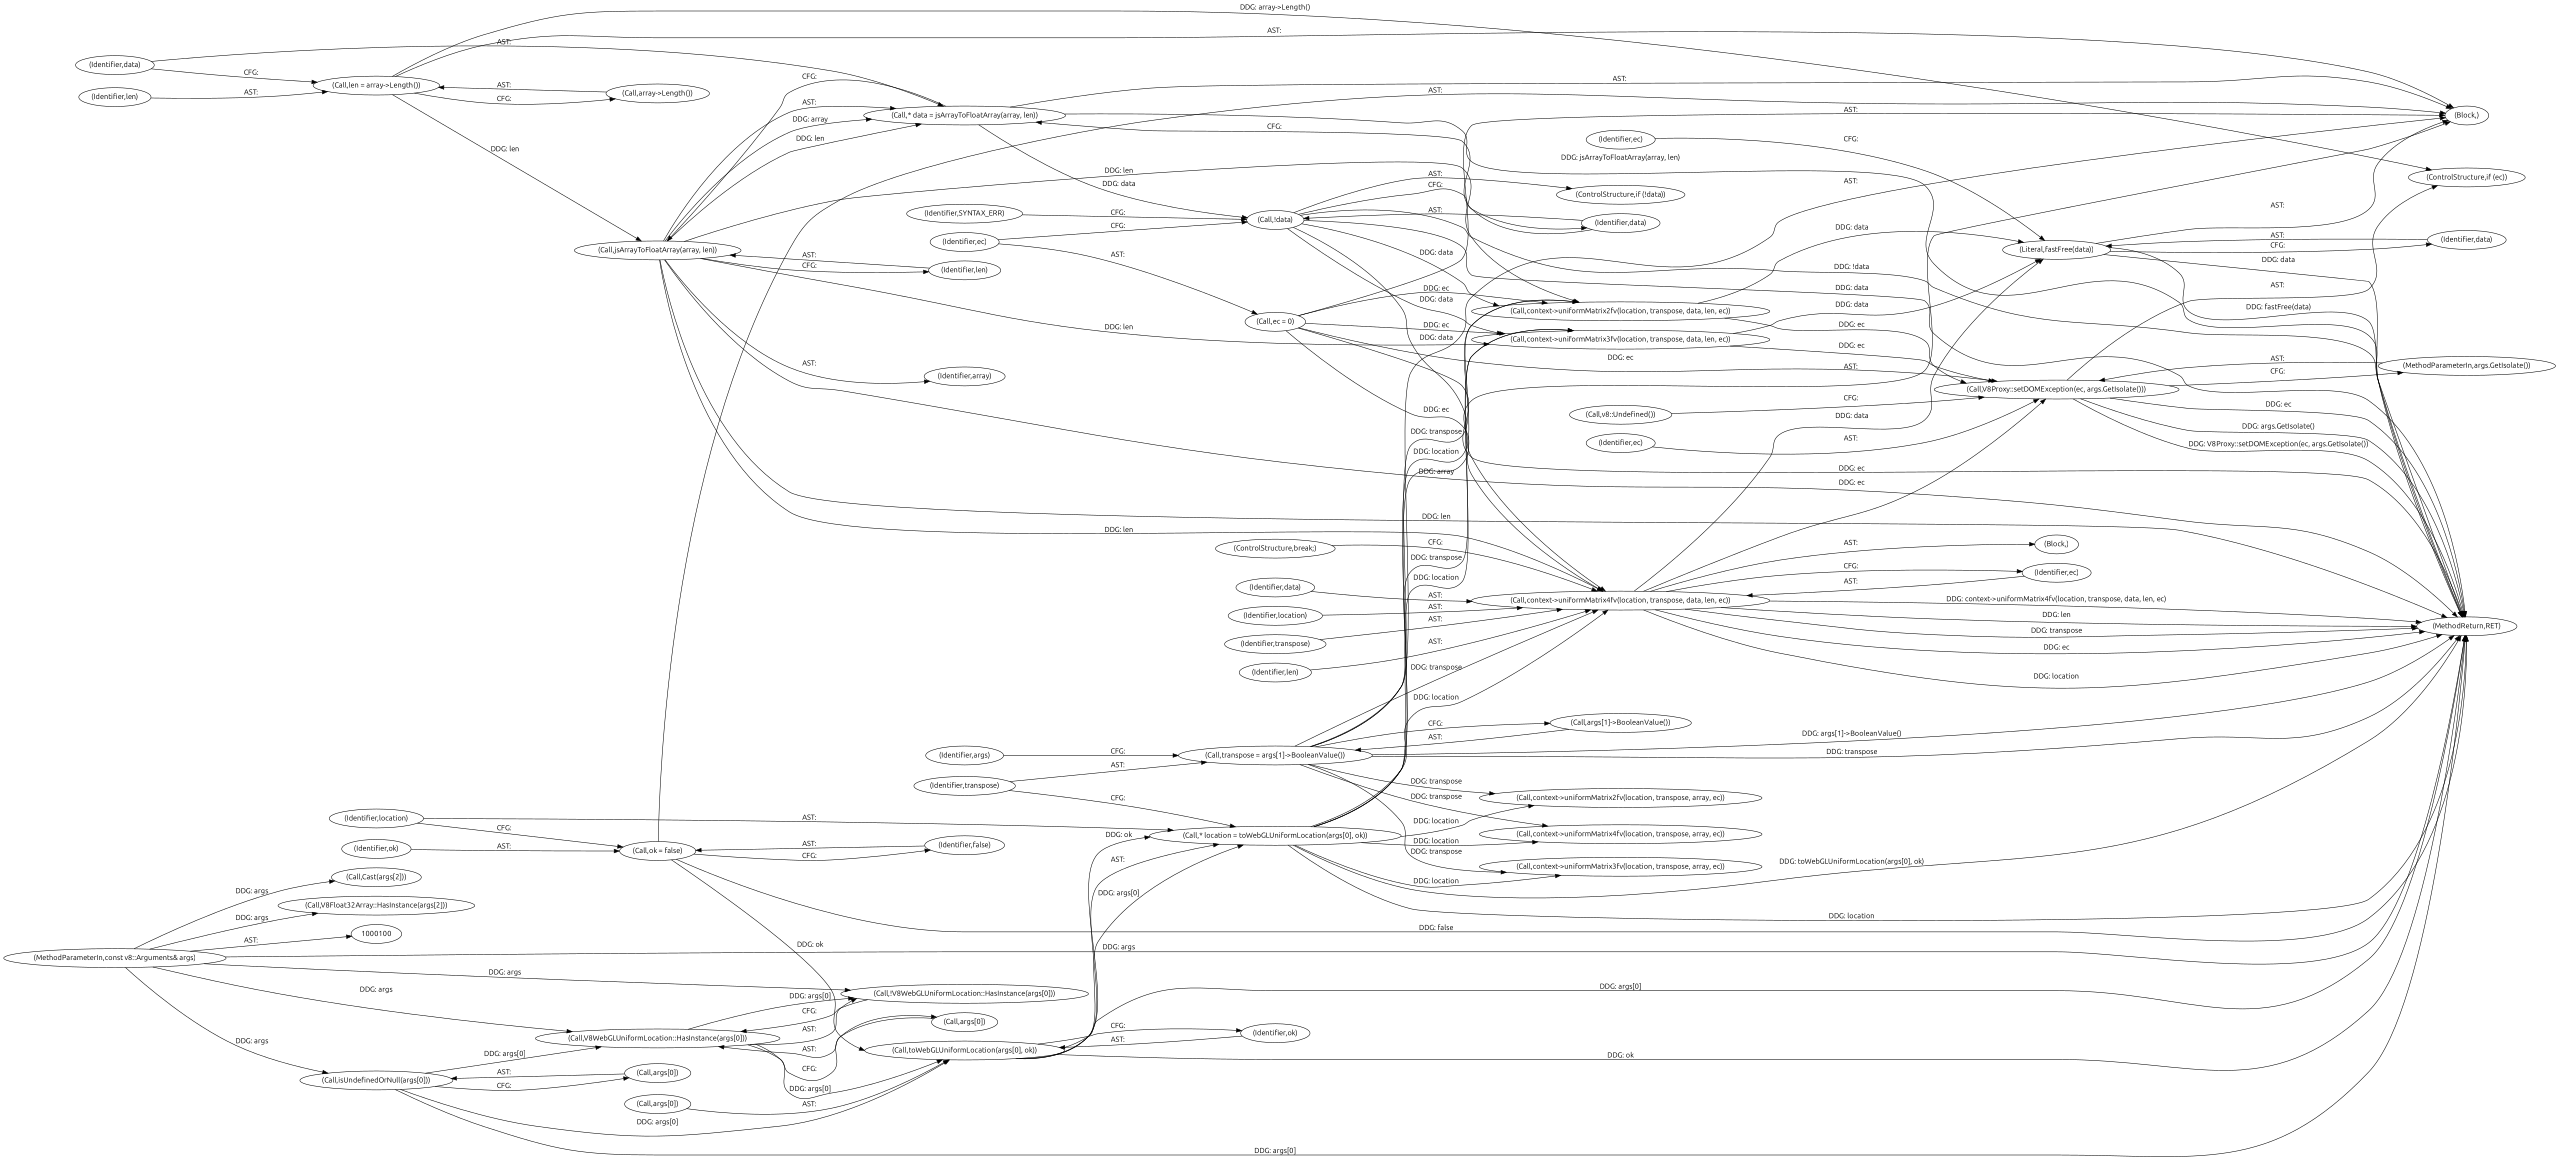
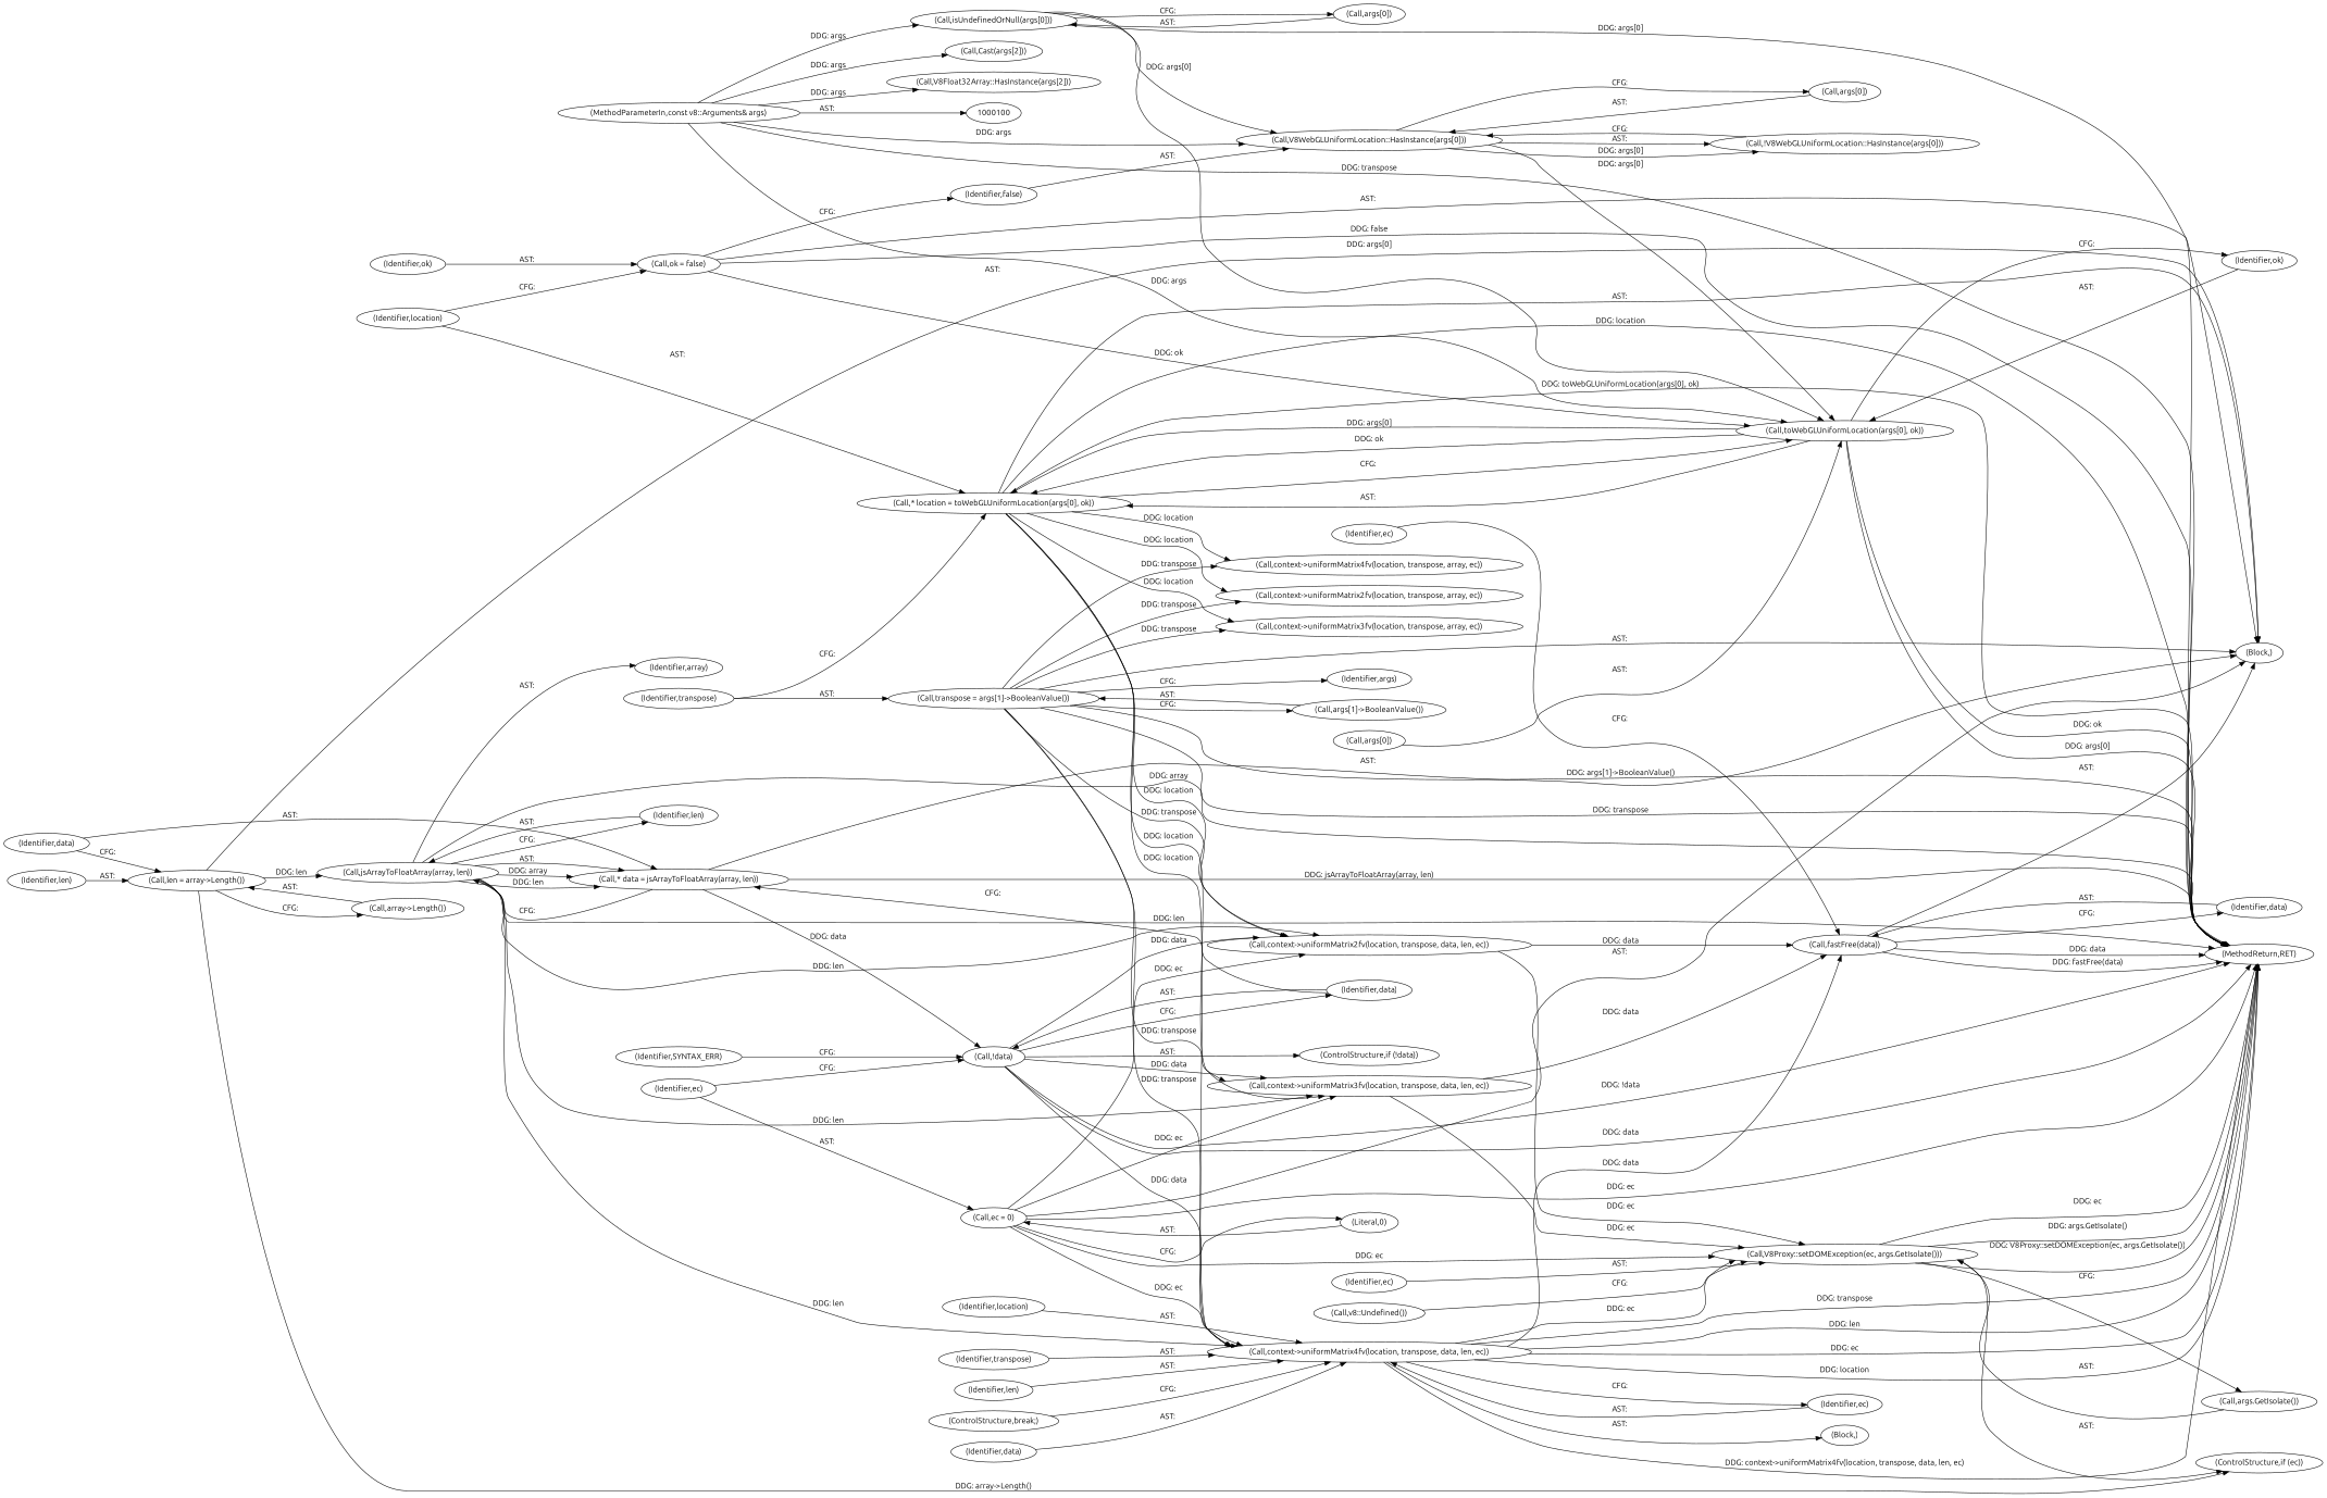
  digraph {
    fontname=Ubuntu
    rankdir=LR
    node [fontname=Ubuntu]
    edge [fontname=Ubuntu]
    n1 [label="(Call,context->uniformMatrix4fv(location, transpose, data, len, ec))"]
-   n2 [label="(Literal,fastFree(data))"]
+   n2 [label="(Call,fastFree(data))"]
    n3 [label="(Call,V8Proxy::setDOMException(ec, args.GetIsolate()))"]
    n4 [label="(Block,)"]
    n5 [label="(Identifier,ec)"]
    n6 [label="(MethodReturn,RET)"]
    n7 [label="(Block,)"]
    n8 [label="(Identifier,data)"]
-   n9 [label="(MethodParameterIn,args.GetIsolate())"]
+   n9 [label="(Call,args.GetIsolate())"]
    n10 [label="(ControlStructure,if (ec))"]
    n11 [label="(Call,* location = toWebGLUniformLocation(args[0], ok))"]
    n12 [label="(Call,toWebGLUniformLocation(args[0], ok))"]
    n13 [label="(Call,context->uniformMatrix4fv(location, transpose, array, ec))"]
    n14 [label="(Call,context->uniformMatrix3fv(location, transpose, array, ec))"]
    n15 [label="(Call,context->uniformMatrix3fv(location, transpose, data, len, ec))"]
    n16 [label="(Call,context->uniformMatrix2fv(location, transpose, array, ec))"]
    n17 [label="(Call,context->uniformMatrix2fv(location, transpose, data, len, ec))"]
    n18 [label="(Identifier,ok)"]
    n19 [label="(Call,V8WebGLUniformLocation::HasInstance(args[0]))"]
    n20 [label="(Call,!V8WebGLUniformLocation::HasInstance(args[0]))"]
    n21 [label="(Call,args[0])"]
    n22 [label="(Call,isUndefinedOrNull(args[0]))"]
    n23 [label="(Call,args[0])"]
    n24 [label="(MethodParameterIn,const v8::Arguments& args)"]
    n25 [label="(Call,Cast(args[2]))"]
    n26 [label="(Call,V8Float32Array::HasInstance(args[2]))"]
    1000100
    n28 [label="(Call,ok = false)"]
    n29 [label="(Identifier,false)"]
    n30 [label="(Call,transpose = args[1]->BooleanValue())"]
    n31 [label="(Call,args[1]->BooleanValue())"]
    n32 [label="(Call,!data)"]
    n33 [label="(Identifier,data)"]
    n34 [label="(ControlStructure,if (!data))"]
    n35 [label="(Call,* data = jsArrayToFloatArray(array, len))"]
    n36 [label="(Call,jsArrayToFloatArray(array, len))"]
    n37 [label="(Identifier,len)"]
    n38 [label="(Identifier,array)"]
    n39 [label="(Call,len = array->Length())"]
    n40 [label="(Call,array->Length())"]
    n41 [label="(Call,ec = 0)"]
+   n42 [label="(Literal,0)"]
    n43 [label="(Identifier,len)"]
    n44 [label="(Identifier,location)"]
    n45 [label="(Identifier,ec)"]
    n46 [label="(Identifier,ok)"]
    n47 [label="(Identifier,len)"]
    n48 [label="(Call,v8::Undefined())"]
    n49 [label="(ControlStructure,break;)"]
    n50 [label="(Identifier,data)"]
    n51 [label="(Call,args[0])"]
    n52 [label="(Identifier,ec)"]
    n53 [label="(Identifier,location)"]
    n54 [label="(Identifier,transpose)"]
    n55 [label="(Identifier,transpose)"]
    n56 [label="(Identifier,data)"]
    n57 [label="(Identifier,ec)"]
    n58 [label="(Identifier,SYNTAX_ERR)"]
    n59 [label="(Identifier,args)"]
    n1 -> n2 [label="DDG: data"]
    n1 -> n3 [label="DDG: ec"]
    n1 -> n4 [label="AST: "]
    n1 -> n5 [label="CFG: "]
    n1 -> n6 [label="DDG: len"]
    n1 -> n6 [label="DDG: transpose"]
    n1 -> n6 [label="DDG: ec"]
    n1 -> n6 [label="DDG: location"]
    n1 -> n6 [label="DDG: context->uniformMatrix4fv(location, transpose, data, len, ec)"]
    n2 -> n6 [label="DDG: data"]
    n2 -> n6 [label="DDG: fastFree(data)"]
    n2 -> n7 [label="AST: "]
    n2 -> n8 [label="CFG: "]
    n3 -> n6 [label="DDG: V8Proxy::setDOMException(ec, args.GetIsolate())"]
    n3 -> n6 [label="DDG: ec"]
    n3 -> n6 [label="DDG: args.GetIsolate()"]
    n3 -> n9 [label="CFG: "]
    n3 -> n10 [label="AST: "]
    n5 -> n1 [label="AST: "]
    n8 -> n2 [label="AST: "]
    n9 -> n3 [label="AST: "]
    n11 -> n1 [label="DDG: location"]
    n11 -> n6 [label="DDG: location"]
    n11 -> n6 [label="DDG: toWebGLUniformLocation(args[0], ok)"]
    n11 -> n7 [label="AST: "]
+   n11 -> n12 [label="CFG: "]
    n11 -> n13 [label="DDG: location"]
    n11 -> n14 [label="DDG: location"]
    n11 -> n15 [label="DDG: location"]
    n11 -> n16 [label="DDG: location"]
    n11 -> n17 [label="DDG: location"]
    n12 -> n6 [label="DDG: args[0]"]
    n12 -> n6 [label="DDG: ok"]
    n12 -> n11 [label="AST: "]
    n12 -> n11 [label="DDG: args[0]"]
    n12 -> n11 [label="DDG: ok"]
    n12 -> n18 [label="CFG: "]
    n15 -> n2 [label="DDG: data"]
    n15 -> n3 [label="DDG: ec"]
    n17 -> n2 [label="DDG: data"]
    n17 -> n3 [label="DDG: ec"]
    n18 -> n12 [label="AST: "]
    n19 -> n12 [label="DDG: args[0]"]
    n19 -> n20 [label="AST: "]
    n19 -> n20 [label="DDG: args[0]"]
    n19 -> n21 [label="CFG: "]
    n20 -> n19 [label="CFG: "]
    n21 -> n19 [label="AST: "]
    n22 -> n6 [label="DDG: args[0]"]
    n22 -> n12 [label="DDG: args[0]"]
    n22 -> n19 [label="DDG: args[0]"]
    n22 -> n23 [label="CFG: "]
    n23 -> n22 [label="AST: "]
-   n24 -> n6 [label="DDG: args"]
-   n24 -> n20 [label="DDG: args"]
+   n24 -> n6 [label="DDG: transpose"]
+   n24 -> n12 [label="DDG: args"]
    n24 -> n19 [label="DDG: args"]
    n24 -> n22 [label="DDG: args"]
    n24 -> n25 [label="DDG: args"]
    n24 -> n26 [label="DDG: args"]
    n24 -> 1000100 [label="AST: "]
    n28 -> n6 [label="DDG: false"]
    n28 -> n7 [label="AST: "]
    n28 -> n12 [label="DDG: ok"]
    n28 -> n29 [label="CFG: "]
-   n29 -> n28 [label="AST: "]
+   n29 -> n19 [label="AST: "]
    n30 -> n1 [label="DDG: transpose"]
    n30 -> n6 [label="DDG: args[1]->BooleanValue()"]
    n30 -> n6 [label="DDG: transpose"]
    n30 -> n7 [label="AST: "]
    n30 -> n13 [label="DDG: transpose"]
    n30 -> n14 [label="DDG: transpose"]
    n30 -> n15 [label="DDG: transpose"]
    n30 -> n16 [label="DDG: transpose"]
    n30 -> n17 [label="DDG: transpose"]
    n30 -> n31 [label="CFG: "]
    n31 -> n30 [label="AST: "]
    n32 -> n1 [label="DDG: data"]
    n32 -> n6 [label="DDG: !data"]
    n32 -> n6 [label="DDG: data"]
    n32 -> n15 [label="DDG: data"]
    n32 -> n17 [label="DDG: data"]
    n32 -> n33 [label="CFG: "]
    n32 -> n34 [label="AST: "]
    n33 -> n32 [label="AST: "]
    n33 -> n35 [label="CFG: "]
    n35 -> n6 [label="DDG: jsArrayToFloatArray(array, len)"]
    n35 -> n7 [label="AST: "]
    n35 -> n32 [label="DDG: data"]
    n35 -> n36 [label="CFG: "]
    n36 -> n1 [label="DDG: len"]
    n36 -> n6 [label="DDG: len"]
    n36 -> n6 [label="DDG: array"]
    n36 -> n15 [label="DDG: len"]
    n36 -> n17 [label="DDG: len"]
    n36 -> n35 [label="AST: "]
    n36 -> n35 [label="DDG: array"]
    n36 -> n35 [label="DDG: len"]
    n36 -> n37 [label="CFG: "]
    n36 -> n38 [label="AST: "]
    n37 -> n36 [label="AST: "]
    n39 -> n7 [label="AST: "]
    n39 -> n10 [label="DDG: array->Length()"]
    n39 -> n36 [label="DDG: len"]
    n39 -> n40 [label="CFG: "]
    n40 -> n39 [label="AST: "]
    n41 -> n1 [label="DDG: ec"]
    n41 -> n3 [label="DDG: ec"]
    n41 -> n6 [label="DDG: ec"]
    n41 -> n7 [label="AST: "]
    n41 -> n15 [label="DDG: ec"]
    n41 -> n17 [label="DDG: ec"]
+   n41 -> n42 [label="CFG: "]
+   n42 -> n41 [label="AST: "]
    n43 -> n1 [label="AST: "]
    n44 -> n11 [label="AST: "]
    n44 -> n28 [label="CFG: "]
    n45 -> n2 [label="CFG: "]
    n46 -> n28 [label="AST: "]
    n47 -> n39 [label="AST: "]
    n48 -> n3 [label="CFG: "]
    n49 -> n1 [label="CFG: "]
    n50 -> n1 [label="AST: "]
    n51 -> n12 [label="AST: "]
    n52 -> n3 [label="AST: "]
    n53 -> n1 [label="AST: "]
    n54 -> n11 [label="CFG: "]
    n54 -> n30 [label="AST: "]
    n55 -> n1 [label="AST: "]
    n56 -> n35 [label="AST: "]
    n56 -> n39 [label="CFG: "]
    n57 -> n32 [label="CFG: "]
    n57 -> n41 [label="AST: "]
    n58 -> n32 [label="CFG: "]
-   n59 -> n30 [label="CFG: "]
+   n30 -> n59 [label="CFG: "]
  }
